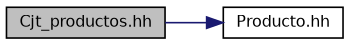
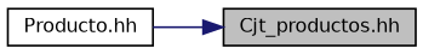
  digraph {
    rankdir=LR
    fontname="DejaVu Sans"
    node [color=black fontname="DejaVu Sans" fontsize=10 shape=record style=filled]
    n1 [fillcolor=grey75 fontcolor=black height=0.2 label="Cjt_productos.hh" width=0.4]
    n2 [fillcolor=white height=0.2 label="Producto.hh" width=0.4]
-   n1 -> n2 [color=midnightblue fontname="DejaVu Sans" fontsize=10 labelfontname=Helvetica labelfontsize=10 style=solid]
+   n2 -> n1 [color=midnightblue fontname="DejaVu Sans" fontsize=10 labelfontname=Helvetica labelfontsize=10 style=solid]
  }
